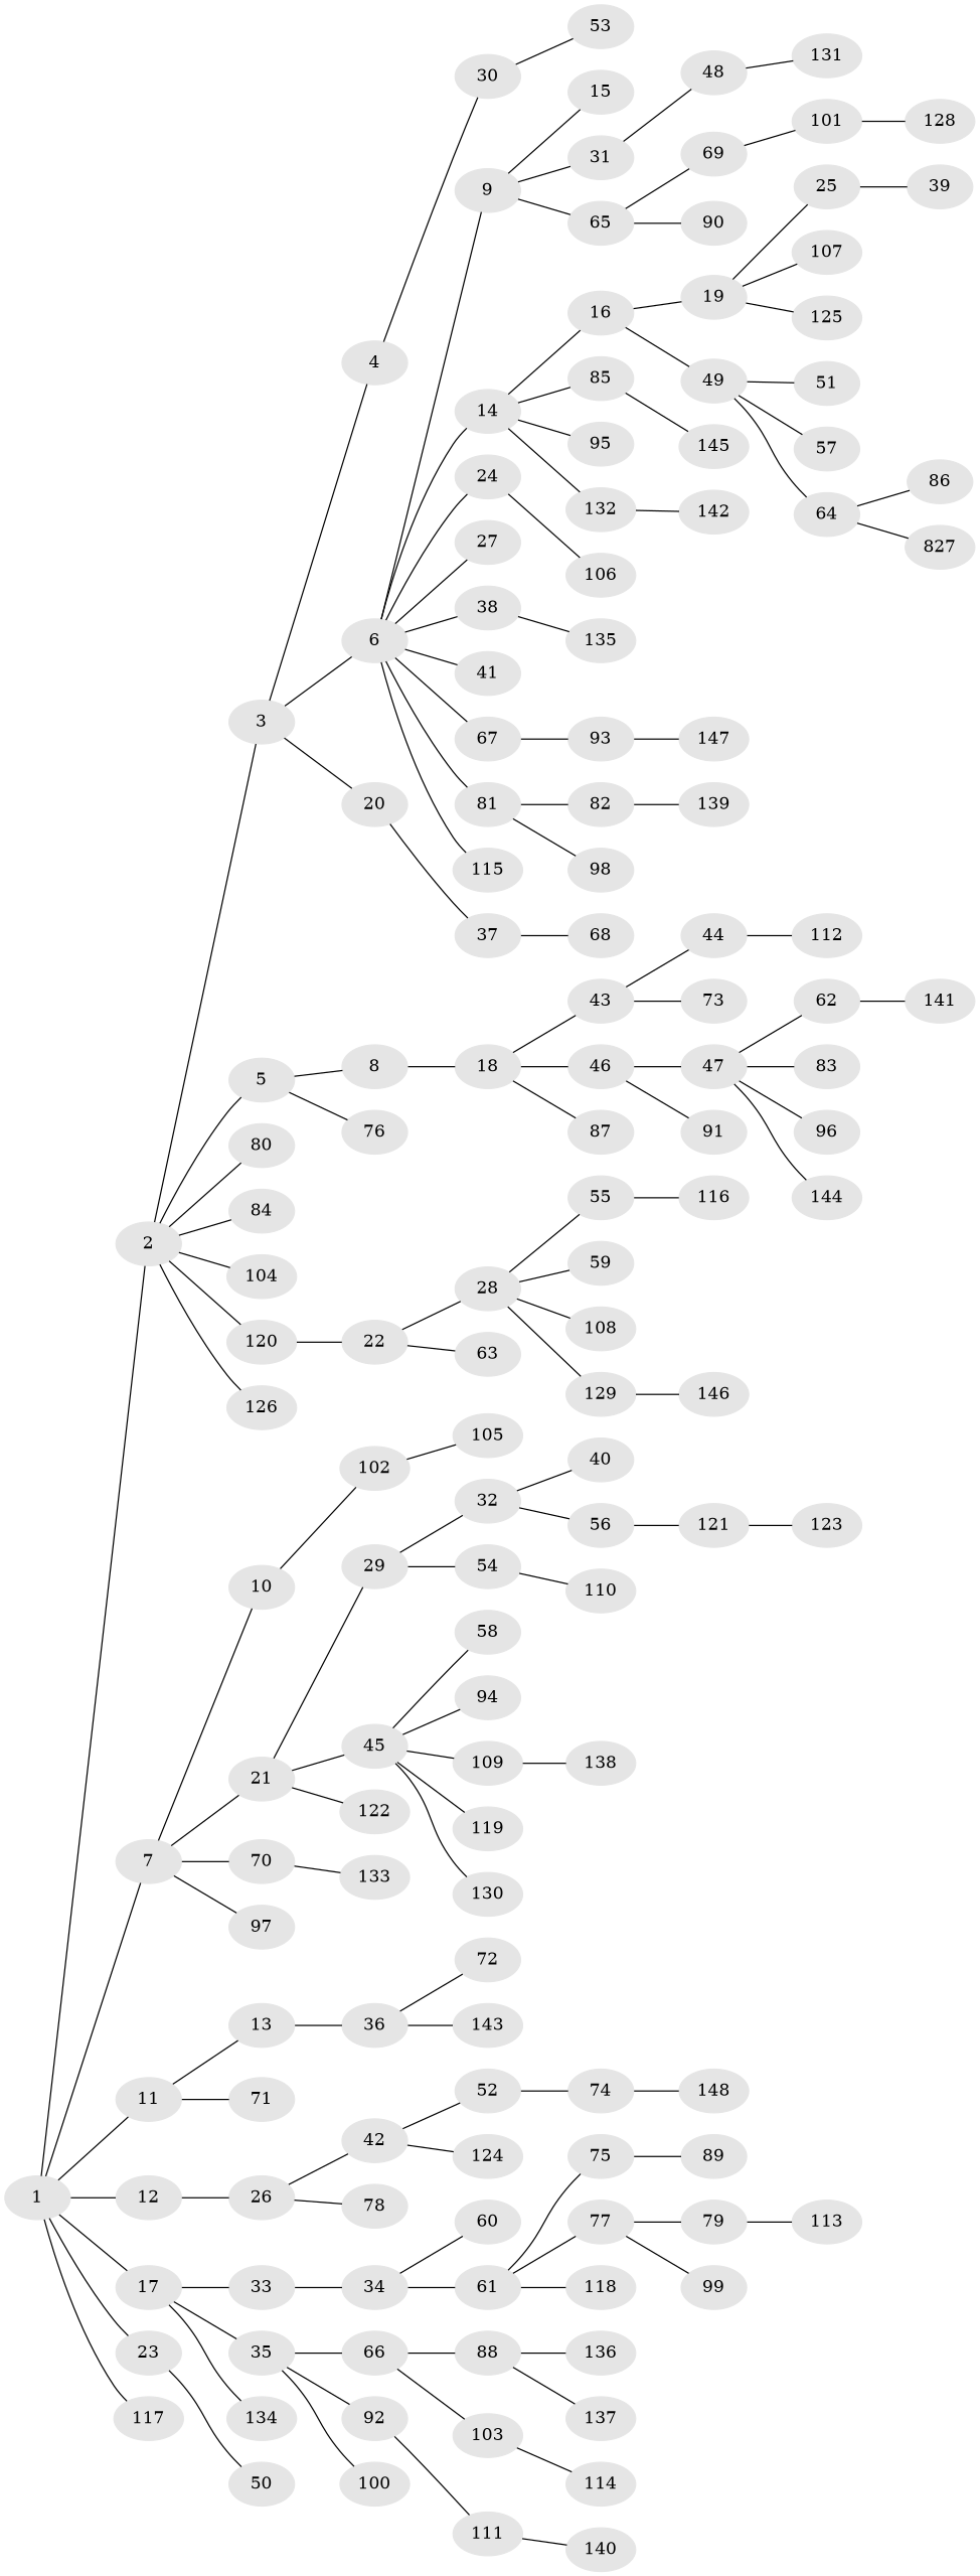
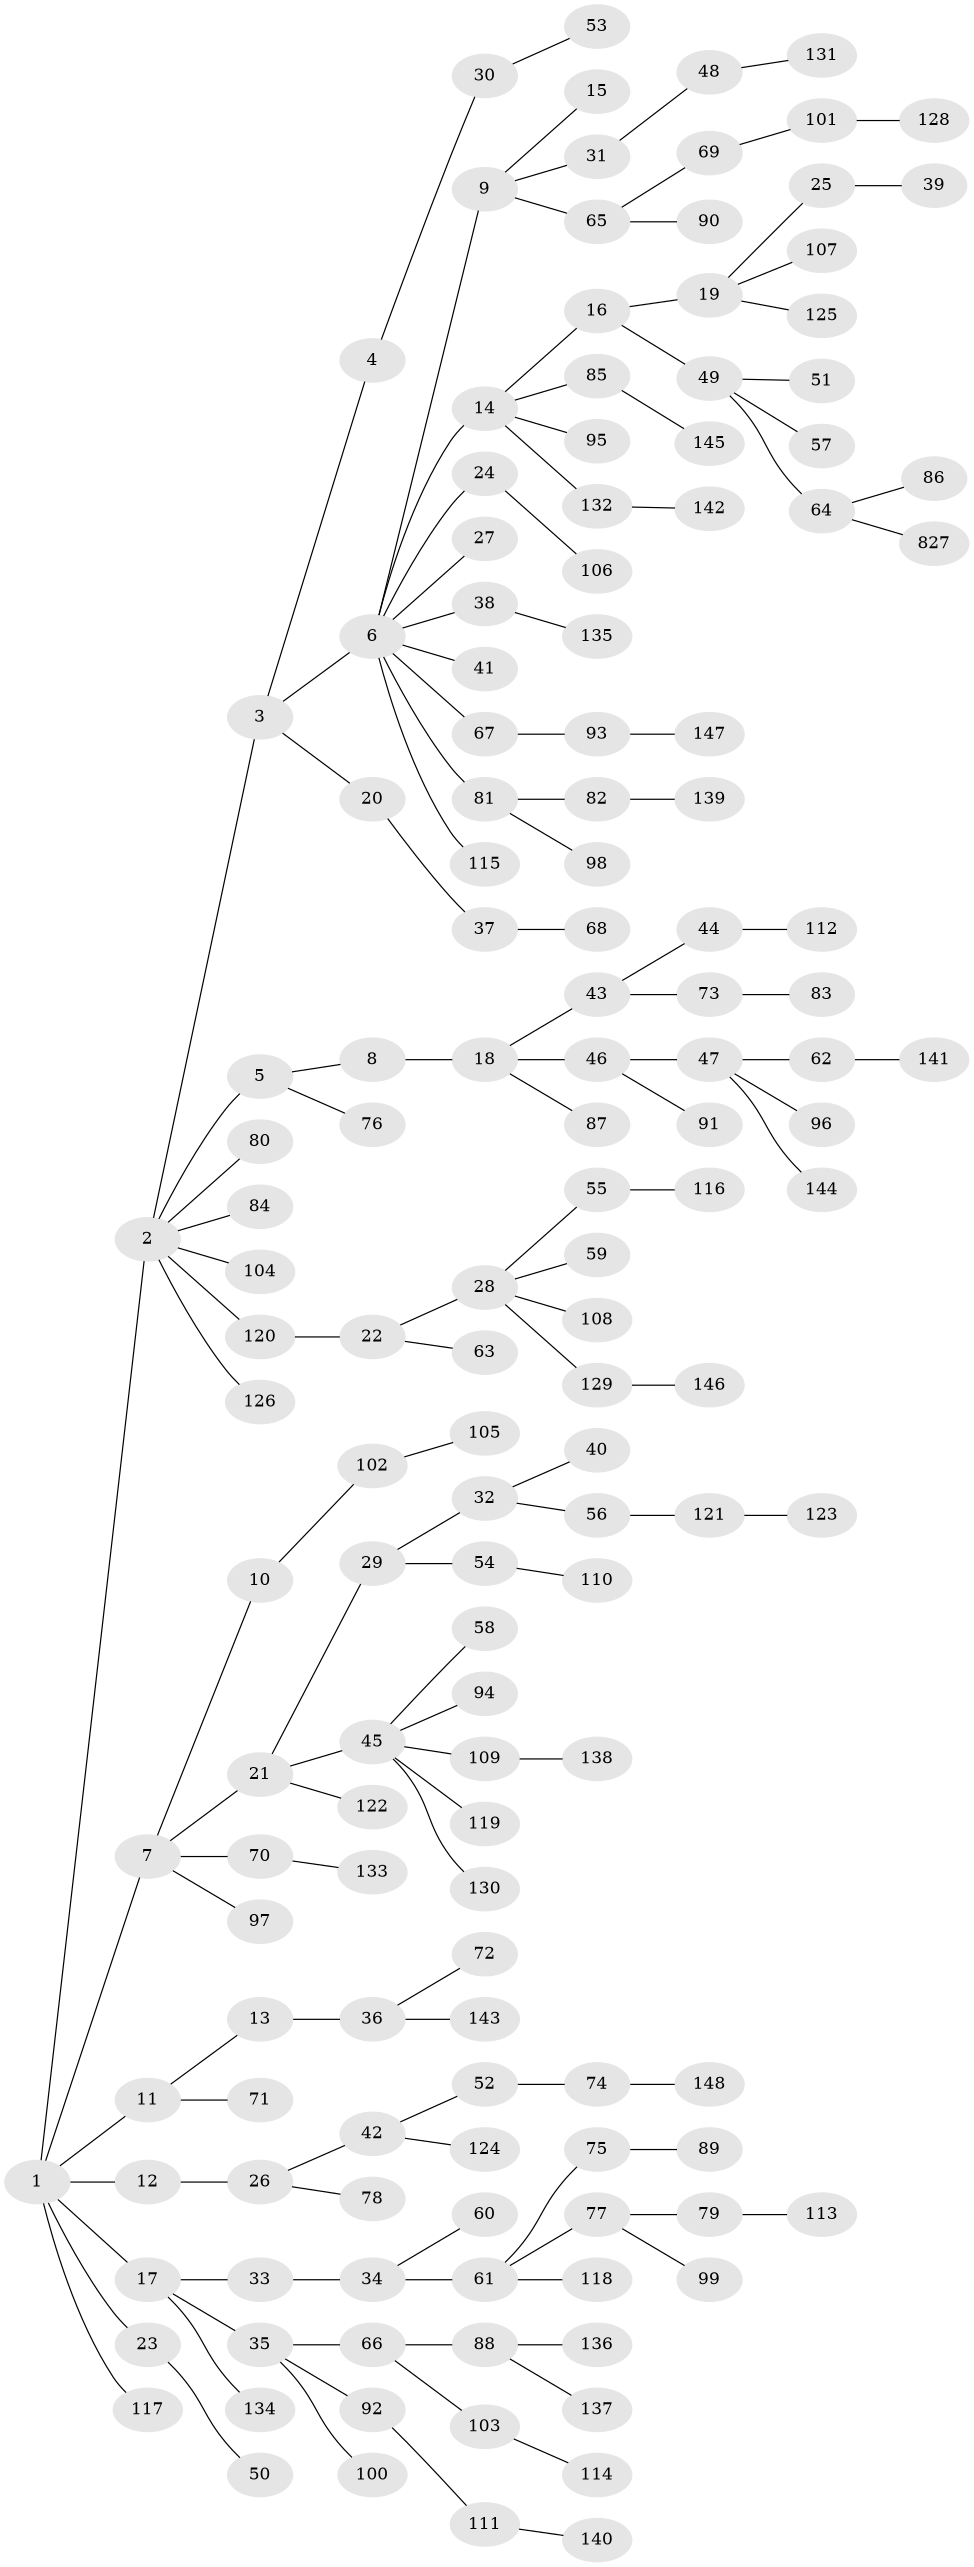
  graph {
    rankdir=LR
    node [color=gray90 style=filled]
    1
    2
    7
    11
    12
    17
    23
    117
    3
    5
    80
    84
    104
    120
    126
    10
    21
    70
    97
    13
    71
    26
    33
    35
    134
    50
    4
    6
    20
    8
    76
    22
    30
    9
    14
    24
    27
    38
    41
    67
    81
    115
    37
    53
    18
    15
    31
    65
    16
    85
    95
    132
    106
    135
    93
    82
    98
    102
    29
    45
    122
    133
    43
    46
    87
    48
    69
    90
    28
    63
    105
    36
    42
    78
    72
    143
    19
    49
    145
    142
    25
    107
    125
    51
    57
    64
    34
    66
    92
    100
    44
    73
    47
    91
    39
    68
    32
    54
    58
    94
    109
    119
    130
    55
    59
    108
    129
    52
    124
    116
    146
    40
    56
    110
    131
    121
    60
    61
    75
    77
    118
    88
    103
    111
    74
    112
    138
    62
    83
    96
    144
    141
    86
    n134 [label=827]
    148
    123
    89
    79
    99
    101
    136
    137
    114
    147
    128
    113
    139
    140
    1 -- 2
    1 -- 7
    1 -- 11
    1 -- 12
    1 -- 17
    1 -- 23
    1 -- 117
    2 -- 3
    2 -- 5
    2 -- 80
    2 -- 84
    2 -- 104
    2 -- 120
    2 -- 126
    7 -- 10
    7 -- 21
    7 -- 70
    7 -- 97
    11 -- 13
    11 -- 71
    12 -- 26
    17 -- 33
    17 -- 35
    17 -- 134
    23 -- 50
    3 -- 4
    3 -- 6
    3 -- 20
    5 -- 8
    5 -- 76
    120 -- 22
    10 -- 102
    21 -- 29
    21 -- 45
    21 -- 122
    70 -- 133
    13 -- 36
    26 -- 42
    26 -- 78
    33 -- 34
    35 -- 66
    35 -- 92
    35 -- 100
    4 -- 30
    6 -- 9
    6 -- 14
    6 -- 24
    6 -- 27
    6 -- 38
    6 -- 41
    6 -- 67
    6 -- 81
    6 -- 115
    20 -- 37
    8 -- 18
    22 -- 28
    22 -- 63
    30 -- 53
    9 -- 15
    9 -- 31
    9 -- 65
    14 -- 16
    14 -- 85
    14 -- 95
    14 -- 132
    24 -- 106
    38 -- 135
    67 -- 93
    81 -- 82
    81 -- 98
    37 -- 68
    18 -- 43
    18 -- 46
    18 -- 87
    31 -- 48
    65 -- 69
    65 -- 90
    16 -- 19
    16 -- 49
    85 -- 145
    132 -- 142
    93 -- 147
    82 -- 139
    102 -- 105
    29 -- 32
    29 -- 54
    45 -- 58
    45 -- 94
    45 -- 109
    45 -- 119
    45 -- 130
    43 -- 44
    43 -- 73
    46 -- 47
    46 -- 91
    48 -- 131
    69 -- 101
    28 -- 55
    28 -- 59
    28 -- 108
    28 -- 129
    36 -- 72
    36 -- 143
    42 -- 52
    42 -- 124
    19 -- 25
    19 -- 107
    19 -- 125
    49 -- 51
    49 -- 57
    49 -- 64
    25 -- 39
    64 -- 86
    64 -- n134
    34 -- 60
    34 -- 61
    66 -- 88
    66 -- 103
    92 -- 111
    44 -- 112
    47 -- 62
-   47 -- 83
+   73 -- 83
    47 -- 96
    47 -- 144
    32 -- 40
    32 -- 56
    54 -- 110
    109 -- 138
    55 -- 116
    129 -- 146
    52 -- 74
    56 -- 121
    121 -- 123
    61 -- 75
    61 -- 77
    61 -- 118
    75 -- 89
    77 -- 79
    77 -- 99
    88 -- 136
    88 -- 137
    103 -- 114
    111 -- 140
    74 -- 148
    62 -- 141
    79 -- 113
    101 -- 128
  }
